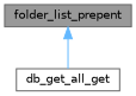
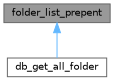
  digraph {
    rankdir=TB
    node [fontname=Helvetica fontsize=10 shape=box style=filled]
    n1 [color=gray40 fillcolor=grey60 fontcolor=black height=0.2 label=folder_list_prepent width=0.4]
-   n2 [color=grey40 fillcolor=white height=0.2 label=db_get_all_get width=0.4]
+   n2 [color=grey40 fillcolor=white height=0.2 label=db_get_all_folder width=0.4]
    n1 -> n2 [color=steelblue1 dir=back fontname=Helvetica fontsize=10 labelfontname=Helvetica labelfontsize=10 style=solid]
  }
